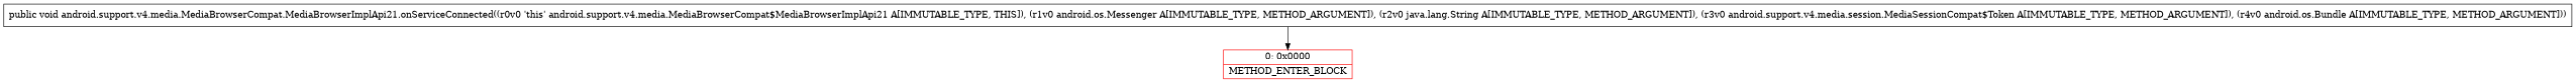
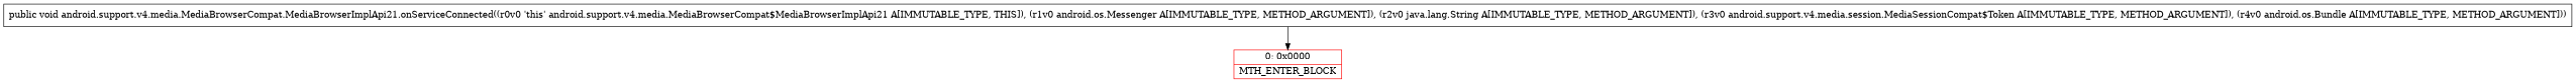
  digraph {
    node [shape=record]
-   n1 [color=red label="{0\:\ 0x0000|METHOD_ENTER_BLOCK\l}"]
+   n1 [color=red label="{0\:\ 0x0000|MTH_ENTER_BLOCK\l}"]
    n2 [label="{public void android.support.v4.media.MediaBrowserCompat.MediaBrowserImplApi21.onServiceConnected((r0v0 'this' android.support.v4.media.MediaBrowserCompat$MediaBrowserImplApi21 A[IMMUTABLE_TYPE, THIS]), (r1v0 android.os.Messenger A[IMMUTABLE_TYPE, METHOD_ARGUMENT]), (r2v0 java.lang.String A[IMMUTABLE_TYPE, METHOD_ARGUMENT]), (r3v0 android.support.v4.media.session.MediaSessionCompat$Token A[IMMUTABLE_TYPE, METHOD_ARGUMENT]), (r4v0 android.os.Bundle A[IMMUTABLE_TYPE, METHOD_ARGUMENT])) }"]
    subgraph cluster_1 {
      label="R(0)"
    }
    n2 -> n1
  }
